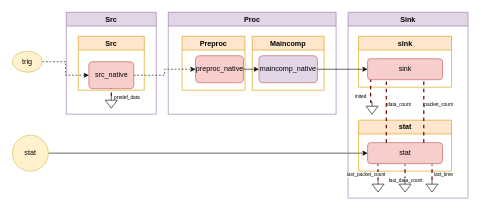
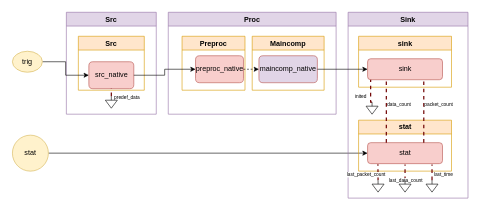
  <mxCell id="0" />
  <mxCell id="1" parent="0" />
  <mxCell id="2" value="Src" style="swimlane;whiteSpace=wrap;html=1;fillColor=#e1d5e7;strokeColor=#9673a6;" parent="1" vertex="1"><mxGeometry x="110" y="20" width="150" height="170" as="geometry" /></mxCell>
  <mxCell id="3" value="Src" style="swimlane;whiteSpace=wrap;html=1;fillColor=#ffe6cc;strokeColor=#d79b00;" parent="2" vertex="1"><mxGeometry x="20" y="40" width="110" height="90" as="geometry" /></mxCell>
  <mxCell id="4" value="src_native" style="rounded=1;whiteSpace=wrap;html=1;fillColor=#f8cecc;strokeColor=#b85450;" parent="3" vertex="1"><mxGeometry x="17.5" y="42.5" width="75" height="45" as="geometry" /></mxCell>
  <mxCell id="5" style="edgeStyle=orthogonalEdgeStyle;rounded=0;orthogonalLoop=1;jettySize=auto;html=1;exitX=0.5;exitY=0;exitDx=0;exitDy=0;exitPerimeter=0;entryX=0.5;entryY=1;entryDx=0;entryDy=0;endArrow=none;endFill=0;dashed=1;fillColor=#a20025;strokeColor=#6F0000;strokeWidth=2;" parent="2" source="7" target="4" edge="1"><mxGeometry relative="1" as="geometry" /></mxCell>
  <mxCell id="6" value="predef_data" style="edgeLabel;html=1;align=center;verticalAlign=middle;resizable=0;points=[];fontSize=8;" parent="5" vertex="1" connectable="0"><mxGeometry x="-0.22" relative="1" as="geometry"><mxPoint x="25" y="6" as="offset" /></mxGeometry></mxCell>
  <mxCell id="7" value="" style="pointerEvents=1;verticalLabelPosition=bottom;shadow=0;dashed=0;align=center;html=1;verticalAlign=top;shape=mxgraph.electrical.signal_sources.signal_ground;" parent="2" vertex="1"><mxGeometry x="65" y="140" width="20" height="20" as="geometry" /></mxCell>
- <mxCell id="8" style="edgeStyle=orthogonalEdgeStyle;rounded=0;orthogonalLoop=1;jettySize=auto;html=1;exitX=1;exitY=0.5;exitDx=0;exitDy=0;entryX=0;entryY=0.5;entryDx=0;entryDy=0;dashed=1;" parent="1" source="9" target="4" edge="1"><mxGeometry relative="1" as="geometry" /></mxCell>
+ <mxCell id="8" style="edgeStyle=orthogonalEdgeStyle;rounded=0;orthogonalLoop=1;jettySize=auto;html=1;exitX=1;exitY=0.5;exitDx=0;exitDy=0;entryX=0;entryY=0.5;entryDx=0;entryDy=0;" parent="1" source="9" target="4" edge="1"><mxGeometry relative="1" as="geometry" /></mxCell>
  <mxCell id="9" value="trig" style="ellipse;whiteSpace=wrap;html=1;aspect=fixed;fillColor=#fff2cc;strokeColor=#d6b656;" parent="1" vertex="1"><mxGeometry x="20" y="85" width="50" height="35" as="geometry" /></mxCell>
  <mxCell id="10" style="edgeStyle=orthogonalEdgeStyle;rounded=0;orthogonalLoop=1;jettySize=auto;html=1;exitX=1;exitY=0.5;exitDx=0;exitDy=0;entryX=0;entryY=0.5;entryDx=0;entryDy=0;" parent="1" source="11" target="22" edge="1"><mxGeometry relative="1" as="geometry" /></mxCell>
  <mxCell id="11" value="stat" style="ellipse;whiteSpace=wrap;html=1;aspect=fixed;fillColor=#fff2cc;strokeColor=#d6b656;" parent="1" vertex="1"><mxGeometry x="20" y="225" width="60" height="60" as="geometry" /></mxCell>
  <mxCell id="12" value="Proc" style="swimlane;whiteSpace=wrap;html=1;fillColor=#e1d5e7;strokeColor=#9673a6;" parent="1" vertex="1"><mxGeometry x="280" y="20" width="280" height="170" as="geometry" /></mxCell>
  <mxCell id="13" value="Preproc" style="swimlane;whiteSpace=wrap;html=1;fillColor=#ffe6cc;strokeColor=#d79b00;" parent="12" vertex="1"><mxGeometry x="23" y="40" width="105" height="90" as="geometry" /></mxCell>
  <mxCell id="14" value="preproc_native" style="rounded=1;whiteSpace=wrap;html=1;fillColor=#f8cecc;strokeColor=#b85450;" parent="13" vertex="1"><mxGeometry x="22.5" y="32.5" width="80" height="45" as="geometry" /></mxCell>
  <mxCell id="15" value="Maincomp" style="swimlane;whiteSpace=wrap;html=1;fillColor=#ffe6cc;strokeColor=#d79b00;" parent="12" vertex="1"><mxGeometry x="140" y="40" width="120" height="90" as="geometry" /></mxCell>
  <mxCell id="16" value="maincomp_native" style="rounded=1;whiteSpace=wrap;html=1;fillColor=#e1d5e7;strokeColor=#b85450;" parent="15" vertex="1"><mxGeometry x="11.25" y="32.5" width="97.5" height="45" as="geometry" /></mxCell>
- <mxCell id="17" style="edgeStyle=orthogonalEdgeStyle;rounded=0;orthogonalLoop=1;jettySize=auto;html=1;exitX=1;exitY=0.5;exitDx=0;exitDy=0;entryX=0;entryY=0.5;entryDx=0;entryDy=0;" parent="12" source="14" target="16" edge="1"><mxGeometry relative="1" as="geometry" /></mxCell>
+ <mxCell id="17" style="edgeStyle=orthogonalEdgeStyle;rounded=0;orthogonalLoop=1;jettySize=auto;html=1;exitX=1;exitY=0.5;exitDx=0;exitDy=0;entryX=0;entryY=0.5;entryDx=0;entryDy=0;dashed=1;" parent="12" source="14" target="16" edge="1"><mxGeometry relative="1" as="geometry" /></mxCell>
  <mxCell id="18" value="Sink" style="swimlane;whiteSpace=wrap;html=1;fillColor=#e1d5e7;strokeColor=#9673a6;startSize=23;" parent="1" vertex="1"><mxGeometry x="580" y="20" width="200" height="310" as="geometry" /></mxCell>
  <mxCell id="19" value="sink" style="swimlane;whiteSpace=wrap;html=1;fillColor=#ffe6cc;strokeColor=#d79b00;" parent="18" vertex="1"><mxGeometry x="17.5" y="40" width="155" height="85" as="geometry" /></mxCell>
  <mxCell id="20" value="&lt;div&gt;sink&lt;/div&gt;" style="rounded=1;whiteSpace=wrap;html=1;fillColor=#f8cecc;strokeColor=#b85450;" parent="19" vertex="1"><mxGeometry x="15" y="37.5" width="125" height="35" as="geometry" /></mxCell>
  <mxCell id="21" value="stat" style="swimlane;whiteSpace=wrap;html=1;fillColor=#ffe6cc;strokeColor=#d79b00;" parent="18" vertex="1"><mxGeometry x="17.5" y="180" width="155" height="85" as="geometry" /></mxCell>
  <mxCell id="22" value="stat" style="rounded=1;whiteSpace=wrap;html=1;fillColor=#f8cecc;strokeColor=#b85450;" parent="21" vertex="1"><mxGeometry x="15" y="37.5" width="125" height="35" as="geometry" /></mxCell>
  <mxCell id="23" style="edgeStyle=orthogonalEdgeStyle;rounded=0;orthogonalLoop=1;jettySize=auto;html=1;entryX=0.041;entryY=1.006;entryDx=0;entryDy=0;endArrow=none;endFill=0;dashed=1;fillColor=#a20025;strokeColor=#6F0000;strokeWidth=2;exitX=0.5;exitY=0;exitDx=0;exitDy=0;exitPerimeter=0;entryPerimeter=0;" parent="18" source="25" target="20" edge="1"><mxGeometry relative="1" as="geometry"><mxPoint x="40" y="150" as="sourcePoint" /><mxPoint x="40" y="120" as="targetPoint" /></mxGeometry></mxCell>
  <mxCell id="24" value="inited" style="edgeLabel;html=1;align=center;verticalAlign=middle;resizable=0;points=[];fontSize=8;" parent="23" vertex="1" connectable="0"><mxGeometry x="-0.22" relative="1" as="geometry"><mxPoint x="-17" y="2" as="offset" /></mxGeometry></mxCell>
  <mxCell id="25" value="" style="pointerEvents=1;verticalLabelPosition=bottom;shadow=0;dashed=0;align=center;html=1;verticalAlign=top;shape=mxgraph.electrical.signal_sources.signal_ground;" parent="18" vertex="1"><mxGeometry x="30" y="150" width="20" height="20" as="geometry" /></mxCell>
  <mxCell id="26" style="edgeStyle=orthogonalEdgeStyle;rounded=0;orthogonalLoop=1;jettySize=auto;html=1;entryX=0.25;entryY=1;entryDx=0;entryDy=0;endArrow=none;endFill=0;dashed=1;fillColor=#a20025;strokeColor=#6F0000;strokeWidth=2;exitX=0.25;exitY=0;exitDx=0;exitDy=0;" parent="18" source="22" target="20" edge="1"><mxGeometry relative="1" as="geometry"><mxPoint x="50" y="160" as="sourcePoint" /><mxPoint x="50" y="130" as="targetPoint" /><Array as="points"><mxPoint x="64" y="170" /><mxPoint x="64" y="170" /></Array></mxGeometry></mxCell>
  <mxCell id="27" value="data_count" style="edgeLabel;html=1;align=center;verticalAlign=middle;resizable=0;points=[];fontSize=8;" parent="26" vertex="1" connectable="0"><mxGeometry x="-0.22" relative="1" as="geometry"><mxPoint x="21" y="-24" as="offset" /></mxGeometry></mxCell>
  <mxCell id="28" style="edgeStyle=orthogonalEdgeStyle;rounded=0;orthogonalLoop=1;jettySize=auto;html=1;entryX=0.75;entryY=1;entryDx=0;entryDy=0;endArrow=none;endFill=0;dashed=1;fillColor=#a20025;strokeColor=#6F0000;strokeWidth=2;exitX=0.75;exitY=0;exitDx=0;exitDy=0;" parent="18" source="22" target="20" edge="1"><mxGeometry relative="1" as="geometry"><mxPoint x="130" y="220" as="sourcePoint" /><mxPoint x="130" y="120" as="targetPoint" /><Array as="points"><mxPoint x="126" y="170" /><mxPoint x="126" y="170" /></Array></mxGeometry></mxCell>
  <mxCell id="29" value="packet_count" style="edgeLabel;html=1;align=center;verticalAlign=middle;resizable=0;points=[];fontSize=8;" parent="28" vertex="1" connectable="0"><mxGeometry x="-0.22" relative="1" as="geometry"><mxPoint x="24" y="-24" as="offset" /></mxGeometry></mxCell>
  <mxCell id="30" style="edgeStyle=orthogonalEdgeStyle;rounded=0;orthogonalLoop=1;jettySize=auto;html=1;endArrow=none;endFill=0;dashed=1;fillColor=#a20025;strokeColor=#6F0000;strokeWidth=2;exitX=0.5;exitY=0;exitDx=0;exitDy=0;exitPerimeter=0;entryX=0.218;entryY=1.03;entryDx=0;entryDy=0;entryPerimeter=0;" parent="18" source="32" edge="1"><mxGeometry relative="1" as="geometry"><mxPoint x="50" y="280" as="sourcePoint" /><mxPoint x="49.75" y="253.55" as="targetPoint" /></mxGeometry></mxCell>
  <mxCell id="31" value="last_packet_count" style="edgeLabel;html=1;align=center;verticalAlign=middle;resizable=0;points=[];fontSize=8;" parent="30" vertex="1" connectable="0"><mxGeometry x="-0.22" relative="1" as="geometry"><mxPoint x="-20" as="offset" /></mxGeometry></mxCell>
  <mxCell id="32" value="" style="pointerEvents=1;verticalLabelPosition=bottom;shadow=0;dashed=0;align=center;html=1;verticalAlign=top;shape=mxgraph.electrical.signal_sources.signal_ground;" parent="18" vertex="1"><mxGeometry x="40" y="280" width="20" height="20" as="geometry" /></mxCell>
  <mxCell id="33" style="edgeStyle=orthogonalEdgeStyle;rounded=0;orthogonalLoop=1;jettySize=auto;html=1;endArrow=none;endFill=0;dashed=1;fillColor=#a20025;strokeColor=#6F0000;strokeWidth=2;exitX=0.5;exitY=0;exitDx=0;exitDy=0;exitPerimeter=0;entryX=0.218;entryY=1.03;entryDx=0;entryDy=0;entryPerimeter=0;" parent="18" source="35" edge="1"><mxGeometry relative="1" as="geometry"><mxPoint x="95" y="280" as="sourcePoint" /><mxPoint x="95" y="254" as="targetPoint" /><Array as="points"><mxPoint x="95" y="260" /><mxPoint x="95" y="260" /></Array></mxGeometry></mxCell>
  <mxCell id="34" value="last_data_count" style="edgeLabel;html=1;align=center;verticalAlign=middle;resizable=0;points=[];fontSize=8;" parent="33" vertex="1" connectable="0"><mxGeometry x="-0.22" relative="1" as="geometry"><mxPoint y="10" as="offset" /></mxGeometry></mxCell>
  <mxCell id="35" value="" style="pointerEvents=1;verticalLabelPosition=bottom;shadow=0;dashed=0;align=center;html=1;verticalAlign=top;shape=mxgraph.electrical.signal_sources.signal_ground;" parent="18" vertex="1"><mxGeometry x="85" y="280" width="20" height="20" as="geometry" /></mxCell>
  <mxCell id="36" style="edgeStyle=orthogonalEdgeStyle;rounded=0;orthogonalLoop=1;jettySize=auto;html=1;endArrow=none;endFill=0;dashed=1;fillColor=#a20025;strokeColor=#6F0000;strokeWidth=2;exitX=0.5;exitY=0;exitDx=0;exitDy=0;exitPerimeter=0;entryX=0.218;entryY=1.03;entryDx=0;entryDy=0;entryPerimeter=0;" parent="18" source="38" edge="1"><mxGeometry relative="1" as="geometry"><mxPoint x="140" y="280" as="sourcePoint" /><mxPoint x="140" y="254" as="targetPoint" /><Array as="points"><mxPoint x="140.5" y="270" /><mxPoint x="140.5" y="270" /></Array></mxGeometry></mxCell>
  <mxCell id="37" value="last_time" style="edgeLabel;html=1;align=center;verticalAlign=middle;resizable=0;points=[];fontSize=8;" parent="36" vertex="1" connectable="0"><mxGeometry x="-0.22" relative="1" as="geometry"><mxPoint x="18" as="offset" /></mxGeometry></mxCell>
  <mxCell id="38" value="" style="pointerEvents=1;verticalLabelPosition=bottom;shadow=0;dashed=0;align=center;html=1;verticalAlign=top;shape=mxgraph.electrical.signal_sources.signal_ground;" parent="18" vertex="1"><mxGeometry x="130" y="280" width="20" height="20" as="geometry" /></mxCell>
  <mxCell id="39" style="edgeStyle=orthogonalEdgeStyle;rounded=0;orthogonalLoop=1;jettySize=auto;html=1;exitX=1;exitY=0.5;exitDx=0;exitDy=0;entryX=0;entryY=0.5;entryDx=0;entryDy=0;" parent="1" source="16" target="20" edge="1"><mxGeometry relative="1" as="geometry" /></mxCell>
- <mxCell id="40" style="edgeStyle=orthogonalEdgeStyle;rounded=0;orthogonalLoop=1;jettySize=auto;html=1;exitX=1;exitY=0.5;exitDx=0;exitDy=0;entryX=0;entryY=0.5;entryDx=0;entryDy=0;dashed=1;" parent="1" source="4" target="14" edge="1"><mxGeometry relative="1" as="geometry" /></mxCell>
+ <mxCell id="40" style="edgeStyle=orthogonalEdgeStyle;rounded=0;orthogonalLoop=1;jettySize=auto;html=1;exitX=1;exitY=0.5;exitDx=0;exitDy=0;entryX=0;entryY=0.5;entryDx=0;entryDy=0;" parent="1" source="4" target="14" edge="1"><mxGeometry relative="1" as="geometry" /></mxCell>
